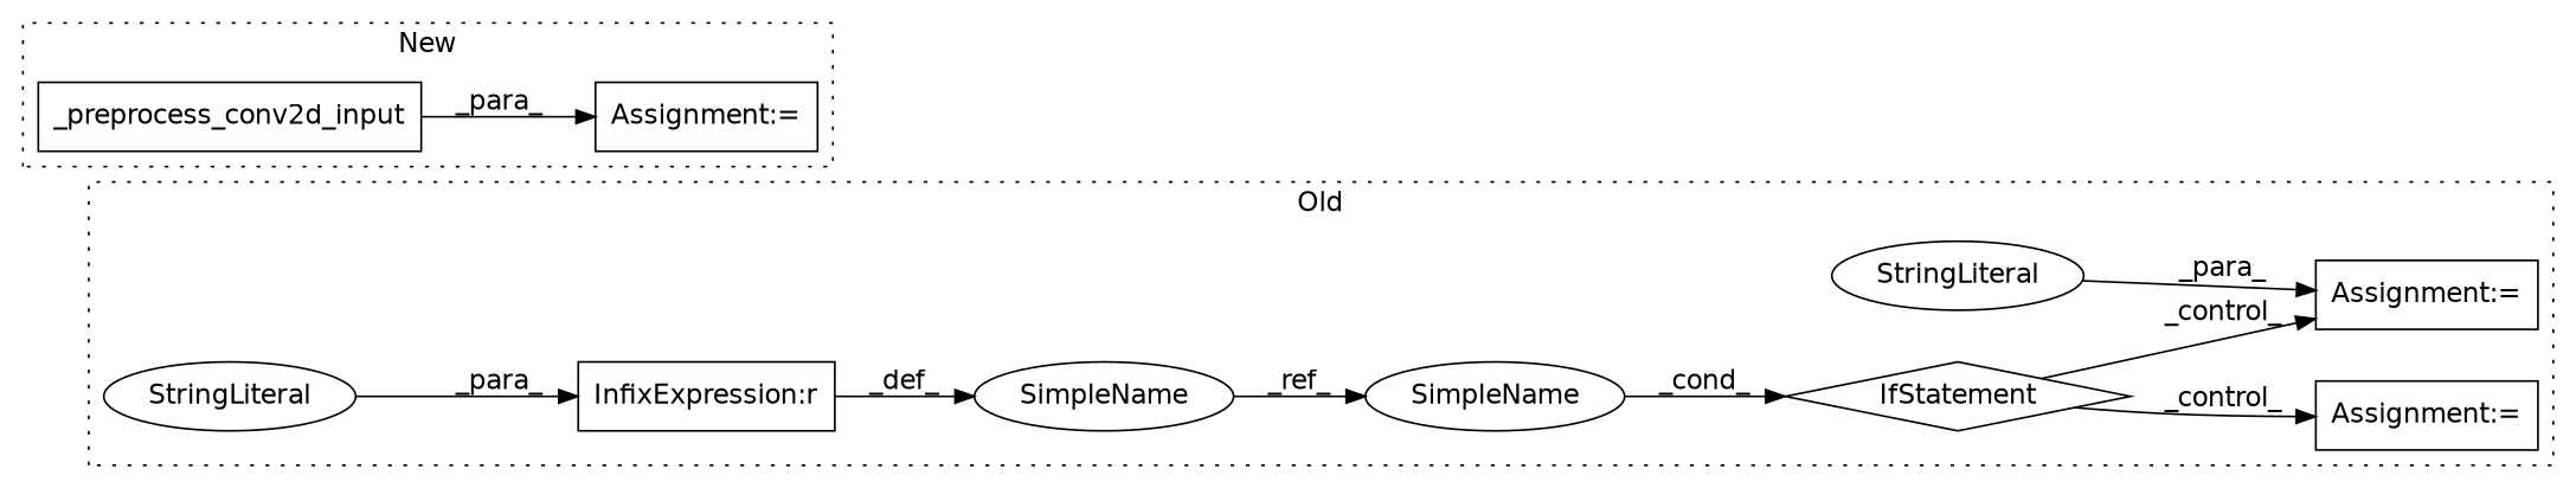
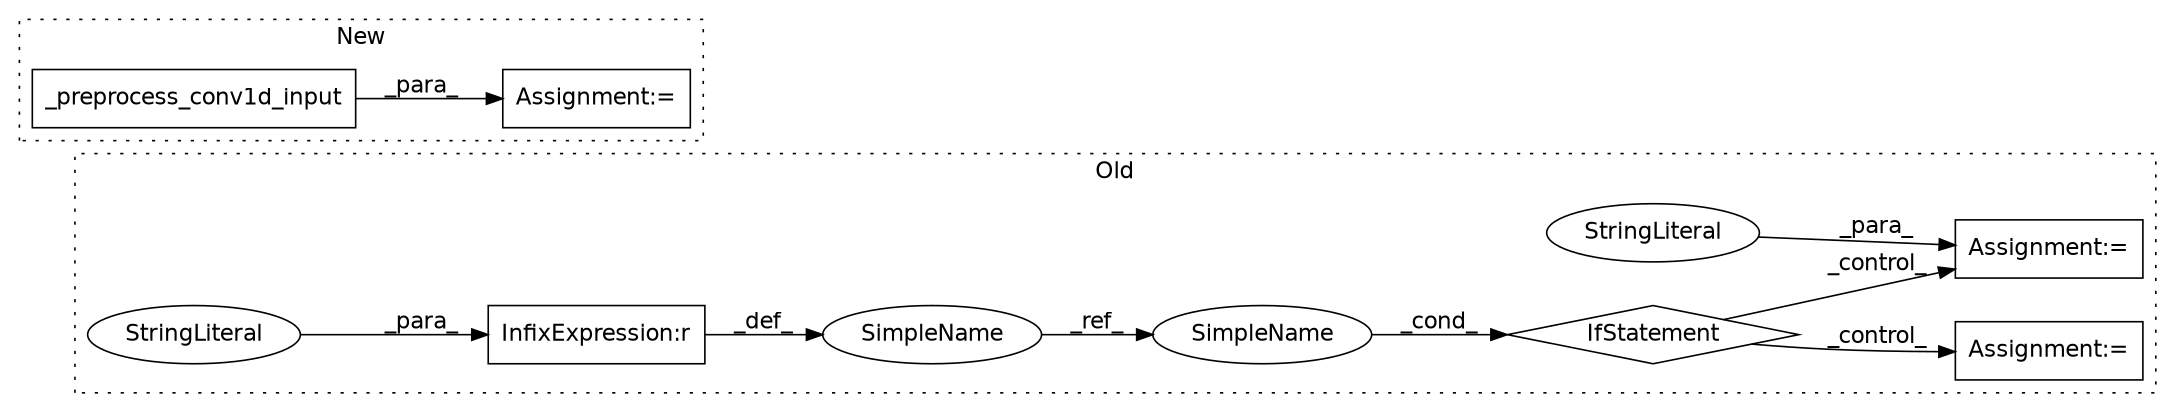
  digraph {
    rankdir=LR
    fontname="DejaVu Sans"
    node [a=7 l=14 shape=box fontname="DejaVu Sans"]
    edge [fontname="DejaVu Sans"]
    n1 [a=25 l="4,2" label=IfStatement s="53394,53412" shape=diamond]
    n2 [a=42 label=SimpleName s=53321 shape=ellipse]
    n3 [l=1 label="Assignment:=" s=53436]
    n4 [a=45 l=6 label=StringLiteral s=53437 shape=ellipse]
    n5 [a=27 l=4 label="InfixExpression:r" s=53376]
    n6 [a=45 l=6 label=StringLiteral s=53380 shape=ellipse]
    n7 [l=1 label="Assignment:=" s=53452]
    n8 [a=42 label=SimpleName s=53398 shape=ellipse]
-   n9 [a=32 l="25,1" label=_preprocess_conv2d_input s="51787,51825"]
+   n9 [a=32 l="25,1" label=_preprocess_conv1d_input s="51787,51825"]
    n10 [l=2 label="Assignment:=" s=51785]
    subgraph cluster_1 {
      label=Old
      style=dotted
      n1
      n2
      n3
      n4
      n5
      n6
      n7
      n8
    }
    subgraph cluster_2 {
      label=New
      style=dotted
      n9
      n10
    }
    n1 -> n3 [label=_control_]
    n1 -> n7 [label=_control_]
    n2 -> n8 [label=_ref_]
    n4 -> n3 [label=_para_]
    n5 -> n2 [label=_def_]
    n6 -> n5 [label=_para_]
    n8 -> n1 [label=_cond_]
    n9 -> n10 [label=_para_]
  }
